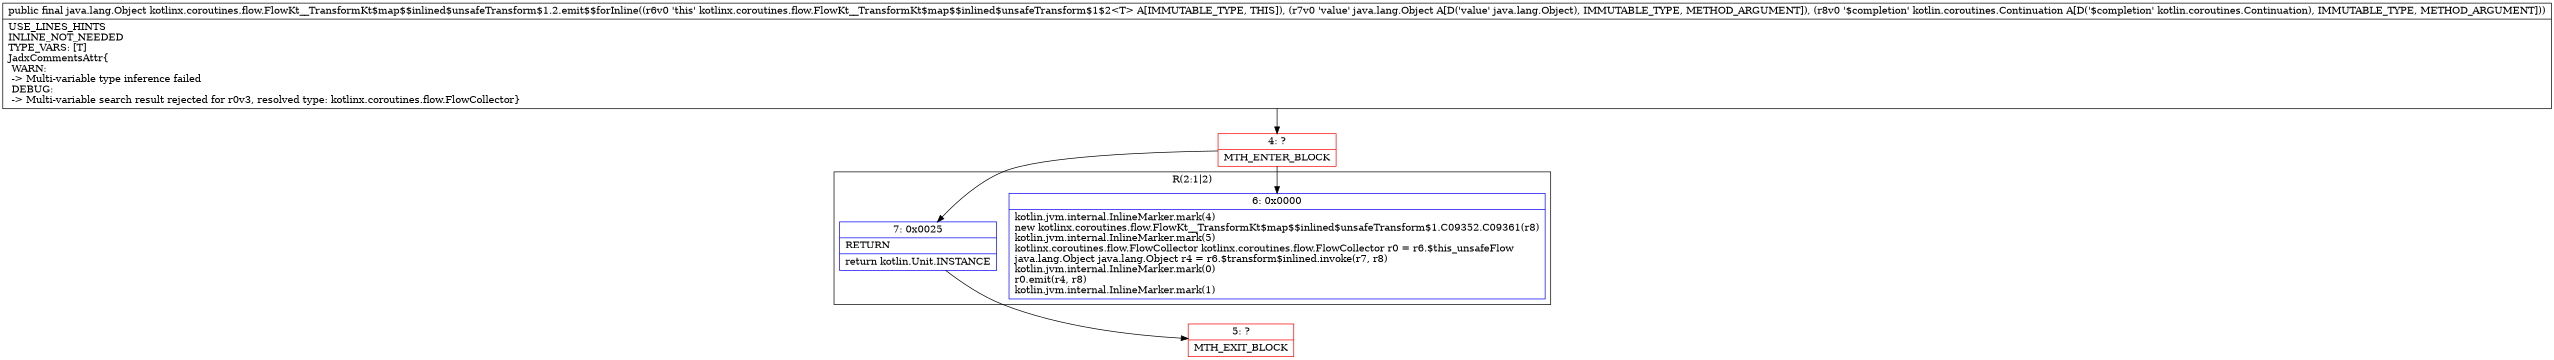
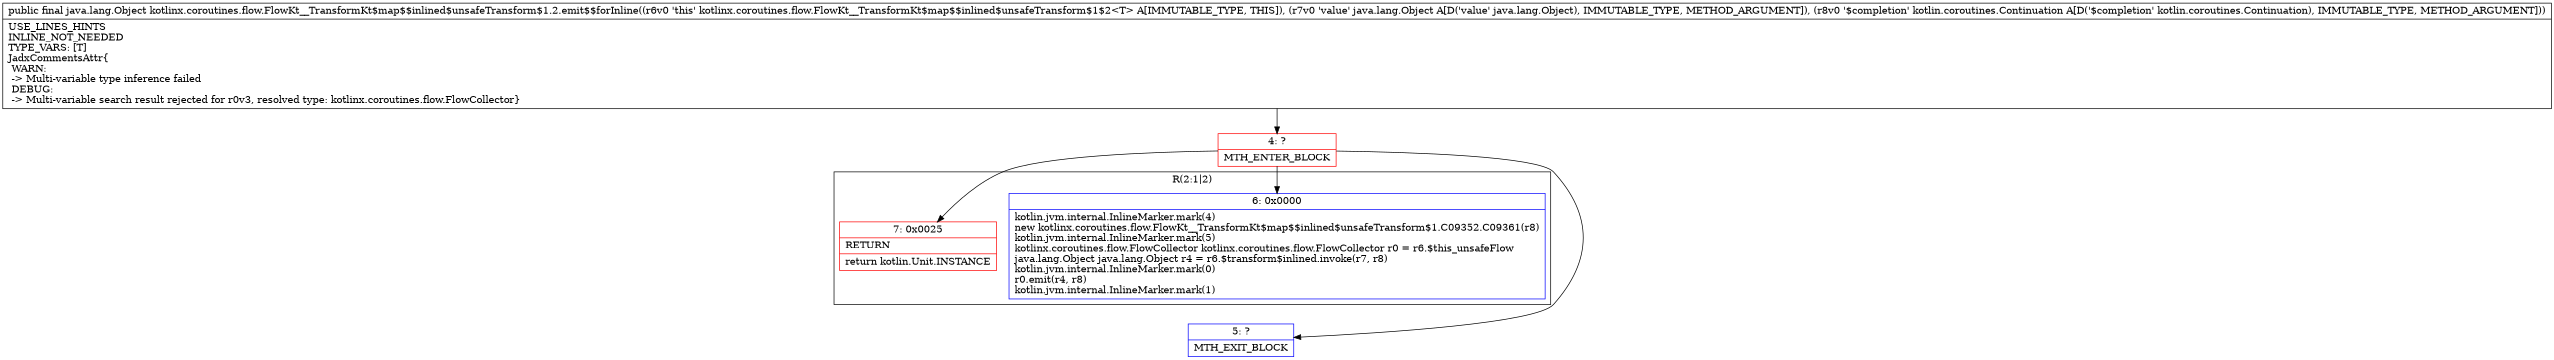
  digraph {
    node [color=blue shape=record]
    n1 [label="{6\:\ 0x0000|kotlin.jvm.internal.InlineMarker.mark(4)\lnew kotlinx.coroutines.flow.FlowKt__TransformKt$map$$inlined$unsafeTransform$1.C09352.C09361(r8)\lkotlin.jvm.internal.InlineMarker.mark(5)\lkotlinx.coroutines.flow.FlowCollector kotlinx.coroutines.flow.FlowCollector r0 = r6.$this_unsafeFlow\ljava.lang.Object java.lang.Object r4 = r6.$transform$inlined.invoke(r7, r8)\lkotlin.jvm.internal.InlineMarker.mark(0)\lr0.emit(r4, r8)\lkotlin.jvm.internal.InlineMarker.mark(1)\l}"]
-   n2 [label="{7\:\ 0x0025|RETURN\l|return kotlin.Unit.INSTANCE\l}"]
-   n3 [color=red label="{5\:\ ?|MTH_EXIT_BLOCK\l}"]
+   n2 [color=red label="{7\:\ 0x0025|RETURN\l|return kotlin.Unit.INSTANCE\l}"]
+   n3 [label="{5\:\ ?|MTH_EXIT_BLOCK\l}"]
    n4 [color=red label="{4\:\ ?|MTH_ENTER_BLOCK\l}"]
    n5 [label="{public final java.lang.Object kotlinx.coroutines.flow.FlowKt__TransformKt$map$$inlined$unsafeTransform$1.2.emit$$forInline((r6v0 'this' kotlinx.coroutines.flow.FlowKt__TransformKt$map$$inlined$unsafeTransform$1$2\<T\> A[IMMUTABLE_TYPE, THIS]), (r7v0 'value' java.lang.Object A[D('value' java.lang.Object), IMMUTABLE_TYPE, METHOD_ARGUMENT]), (r8v0 '$completion' kotlin.coroutines.Continuation A[D('$completion' kotlin.coroutines.Continuation), IMMUTABLE_TYPE, METHOD_ARGUMENT]))  | USE_LINES_HINTS\lINLINE_NOT_NEEDED\lTYPE_VARS: [T]\lJadxCommentsAttr\{\l WARN: \l \-\> Multi\-variable type inference failed\l DEBUG: \l \-\> Multi\-variable search result rejected for r0v3, resolved type: kotlinx.coroutines.flow.FlowCollector\}\l}" color=""]
    subgraph cluster_1 {
      label="R(2:1|2)"
      n1
      n2
    }
-   n2 -> n3
+   n4 -> n3
    n4 -> n1
    n4 -> n2
    n5 -> n4
  }
